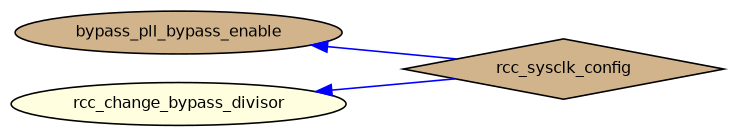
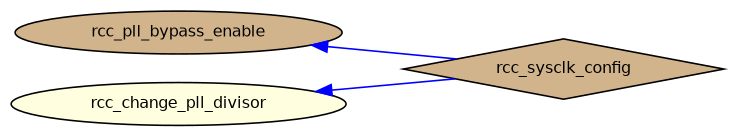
  digraph {
    rankdir=LR
    node [color=black fillcolor=tan fontname=Helvetica fontsize=10 shape=ellipse style=filled]
    edge [color=blue dir=back fontname=Helvetica fontsize=10 labelfontname=Helvetica labelfontsize=10 style=solid]
-   n1 [fontcolor=black height=0.2 label=bypass_pll_bypass_enable width=0.4]
+   n1 [fontcolor=black height=0.2 label=rcc_pll_bypass_enable width=0.4]
    n2 [height=0.2 label=rcc_sysclk_config shape=diamond width=0.4]
-   n3 [fillcolor=lightyellow height=0.2 label=rcc_change_bypass_divisor width=0.4]
+   n3 [fillcolor=lightyellow height=0.2 label=rcc_change_pll_divisor width=0.4]
    n1 -> n2
    n3 -> n2
  }
